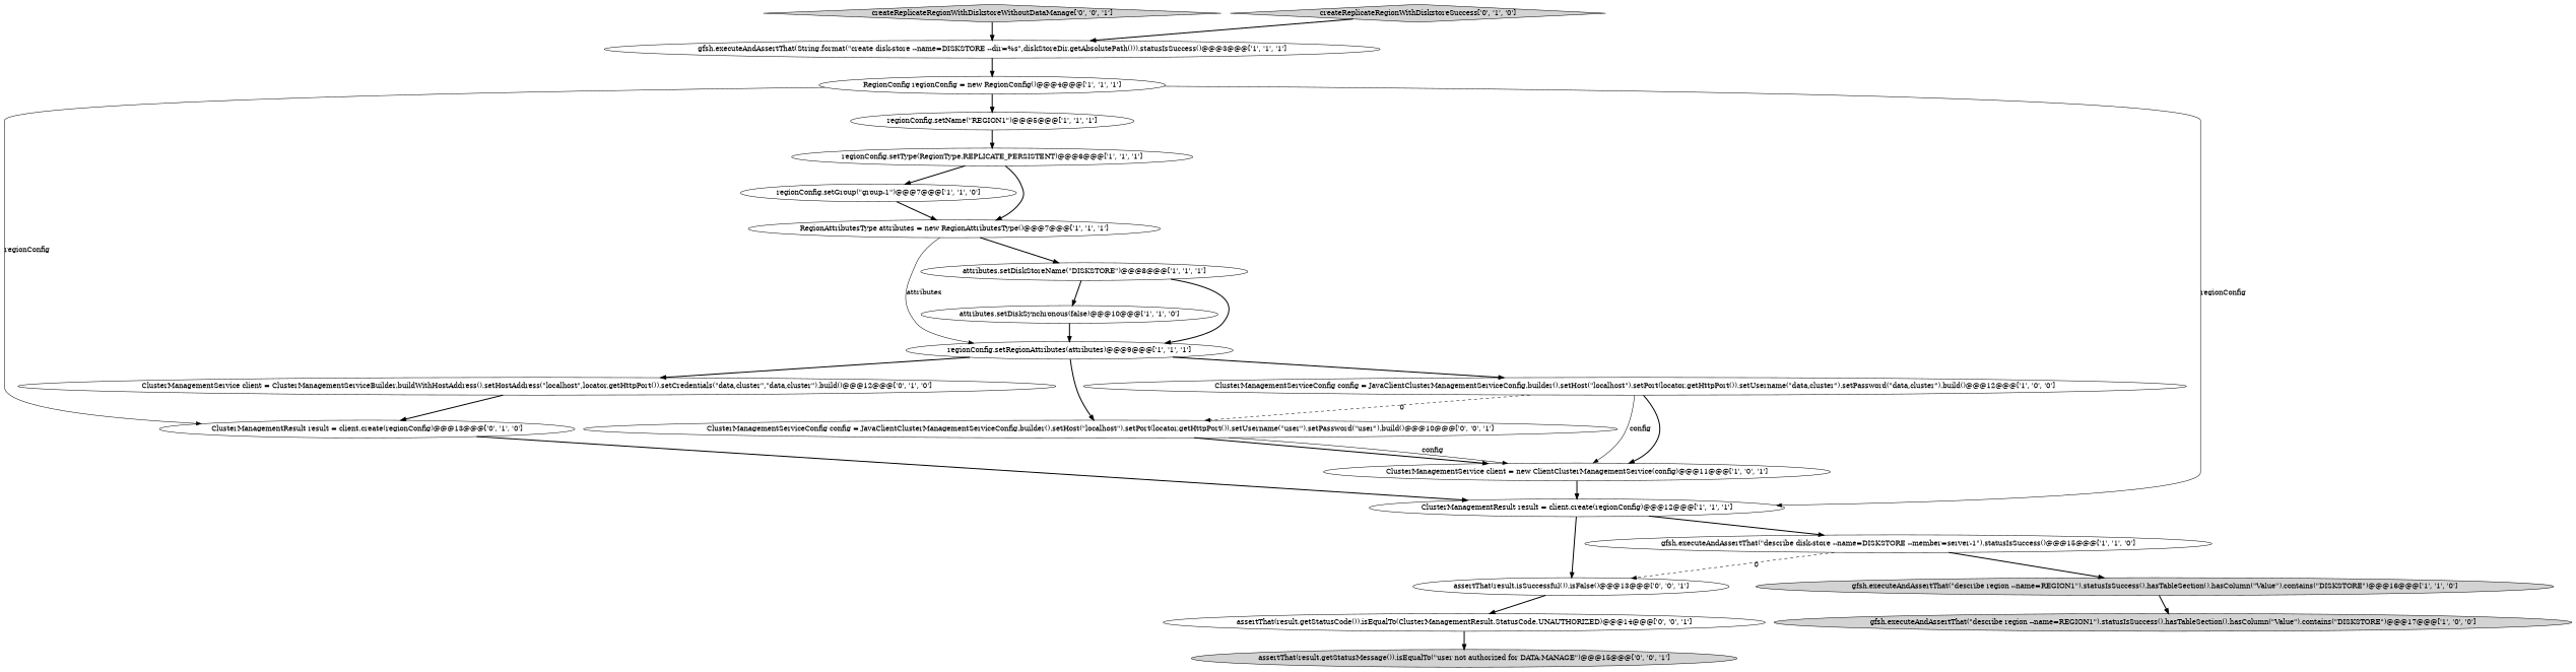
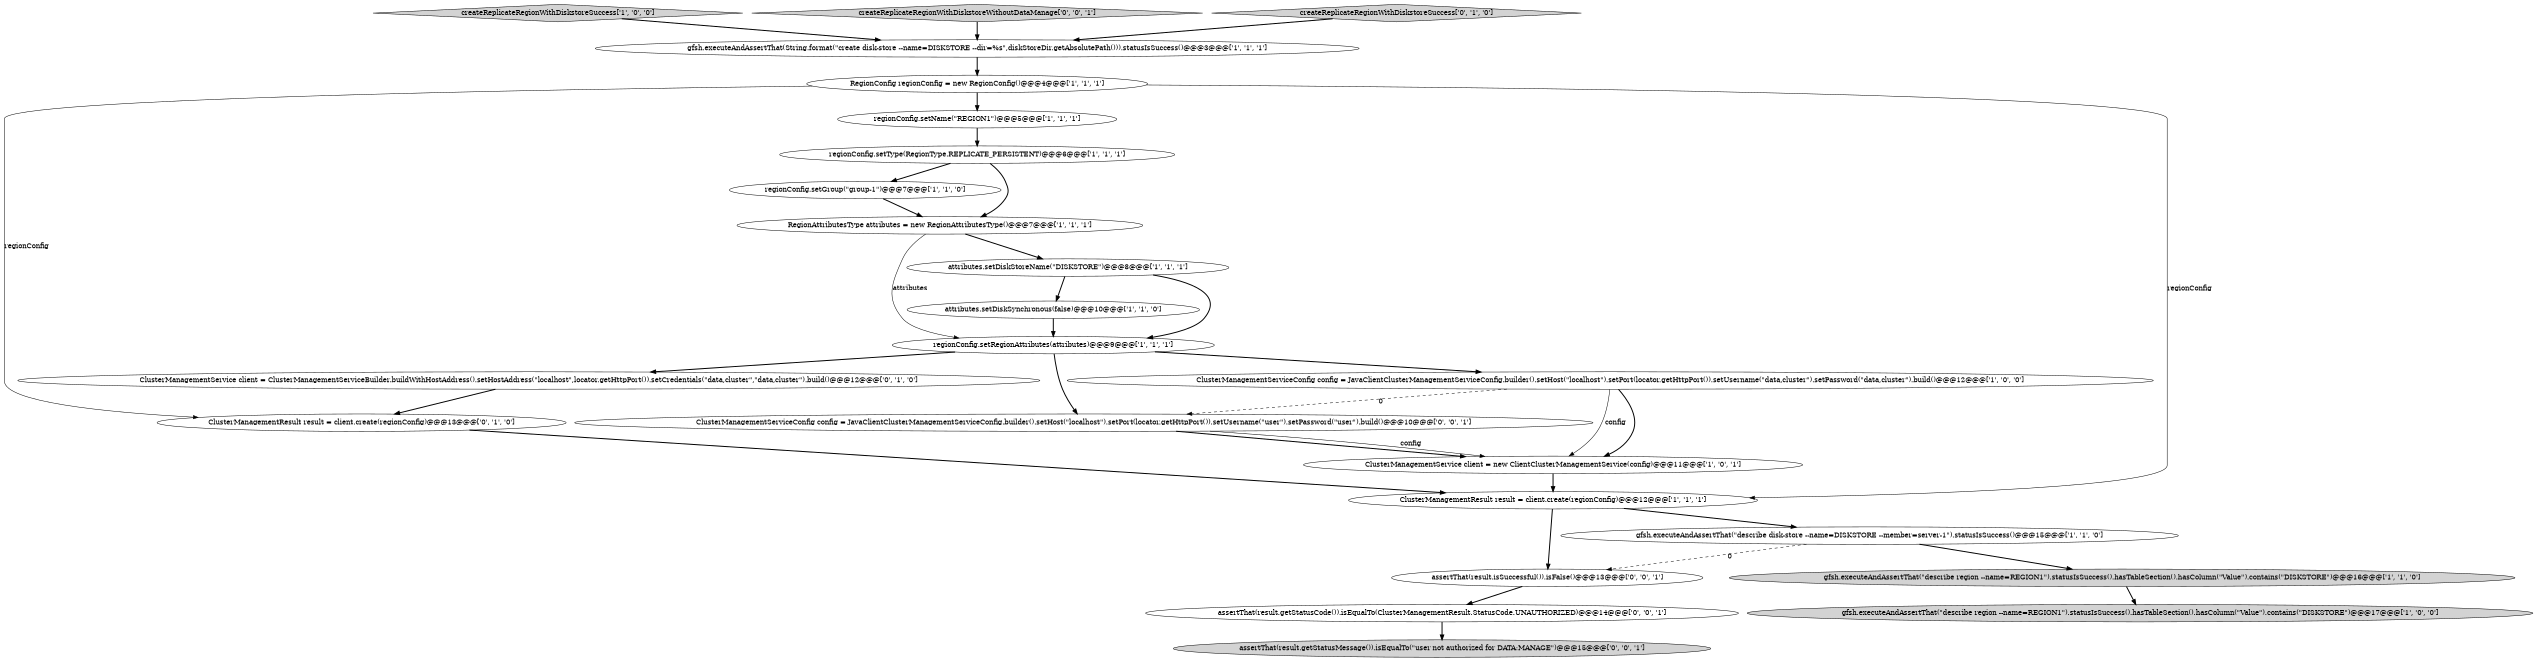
  digraph {
    node [fillcolor=white shape=ellipse style=filled]
    edge [style=bold]
    n1 [label="ClusterManagementResult result = client.create(regionConfig)@@@13@@@['0', '1', '0']"]
    n2 [label="ClusterManagementResult result = client.create(regionConfig)@@@12@@@['1', '1', '1']"]
    n3 [label="assertThat(result.getStatusCode()).isEqualTo(ClusterManagementResult.StatusCode.UNAUTHORIZED)@@@14@@@['0', '0', '1']"]
    n4 [fillcolor=lightgray label="assertThat(result.getStatusMessage()).isEqualTo(\"user not authorized for DATA:MANAGE\")@@@15@@@['0', '0', '1']"]
+   n5 [fillcolor=lightgray label="createReplicateRegionWithDiskstoreSuccess['1', '0', '0']" shape=diamond]
    n6 [label="gfsh.executeAndAssertThat(String.format(\"create disk-store --name=DISKSTORE --dir=%s\",diskStoreDir.getAbsolutePath())).statusIsSuccess()@@@3@@@['1', '1', '1']"]
    n7 [label="gfsh.executeAndAssertThat(\"describe disk-store --name=DISKSTORE --member=server-1\").statusIsSuccess()@@@15@@@['1', '1', '0']"]
    n8 [label="assertThat(result.isSuccessful()).isFalse()@@@13@@@['0', '0', '1']"]
    n9 [fillcolor=lightgray label="gfsh.executeAndAssertThat(\"describe region --name=REGION1\").statusIsSuccess().hasTableSection().hasColumn(\"Value\").contains(\"DISKSTORE\")@@@16@@@['1', '1', '0']"]
    n10 [fillcolor=lightgray label="createReplicateRegionWithDiskstoreWithoutDataManage['0', '0', '1']" shape=diamond]
    n11 [label="attributes.setDiskSynchronous(false)@@@10@@@['1', '1', '0']"]
    n12 [label="regionConfig.setRegionAttributes(attributes)@@@9@@@['1', '1', '1']"]
    n13 [label="ClusterManagementServiceConfig config = JavaClientClusterManagementServiceConfig.builder().setHost(\"localhost\").setPort(locator.getHttpPort()).setUsername(\"user\").setPassword(\"user\").build()@@@10@@@['0', '0', '1']"]
    n14 [label="ClusterManagementService client = new ClientClusterManagementService(config)@@@11@@@['1', '0', '1']"]
    n15 [label="RegionConfig regionConfig = new RegionConfig()@@@4@@@['1', '1', '1']"]
    n16 [label="regionConfig.setGroup(\"group-1\")@@@7@@@['1', '1', '0']"]
    n17 [label="RegionAttributesType attributes = new RegionAttributesType()@@@7@@@['1', '1', '1']"]
    n18 [label="attributes.setDiskStoreName(\"DISKSTORE\")@@@8@@@['1', '1', '1']"]
    n19 [fillcolor=lightgray label="gfsh.executeAndAssertThat(\"describe region --name=REGION1\").statusIsSuccess().hasTableSection().hasColumn(\"Value\").contains(\"DISKSTORE\")@@@17@@@['1', '0', '0']"]
    n20 [label="ClusterManagementServiceConfig config = JavaClientClusterManagementServiceConfig.builder().setHost(\"localhost\").setPort(locator.getHttpPort()).setUsername(\"data,cluster\").setPassword(\"data,cluster\").build()@@@12@@@['1', '0', '0']"]
    n21 [label="ClusterManagementService client = ClusterManagementServiceBuilder.buildWithHostAddress().setHostAddress(\"localhost\",locator.getHttpPort()).setCredentials(\"data,cluster\",\"data,cluster\").build()@@@12@@@['0', '1', '0']"]
    n22 [label="regionConfig.setType(RegionType.REPLICATE_PERSISTENT)@@@6@@@['1', '1', '1']"]
    n23 [label="regionConfig.setName(\"REGION1\")@@@5@@@['1', '1', '1']"]
    n24 [fillcolor=lightgray label="createReplicateRegionWithDiskstoreSuccess['0', '1', '0']" shape=diamond]
    n1 -> n2
    n2 -> n7
    n2 -> n8
    n3 -> n4
+   n5 -> n6
    n6 -> n15
    n7 -> n8 [label=0 style=dashed]
    n7 -> n9
    n8 -> n3
    n9 -> n19
    n10 -> n6
    n11 -> n12
    n12 -> n13
    n12 -> n20
    n12 -> n21
    n13 -> n14
    n13 -> n14 [label=config style=solid]
    n14 -> n2
    n15 -> n1 [label=regionConfig style=solid]
    n15 -> n2 [label=regionConfig style=solid]
    n15 -> n23
    n16 -> n17
    n17 -> n12 [label=attributes style=solid]
    n17 -> n18
    n18 -> n11
    n18 -> n12
    n20 -> n13 [label=0 style=dashed]
    n20 -> n14
    n20 -> n14 [label=config style=solid]
    n21 -> n1
    n22 -> n16
    n22 -> n17
    n23 -> n22
    n24 -> n6
  }
